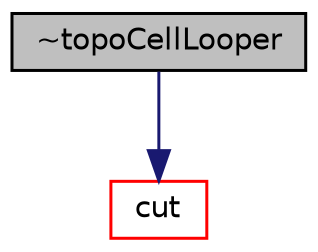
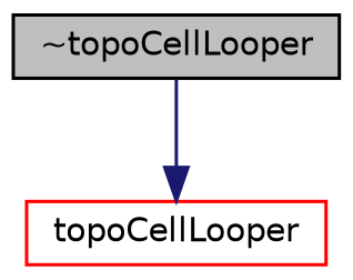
  digraph {
    rankdir=TB
    node [fontname=Helvetica fontsize=10 shape=record]
    n1 [color=black fillcolor=grey75 fontcolor=black height=0.2 label="~topoCellLooper" style=filled width=0.4]
-   n2 [color=red height=0.2 label=cut width=0.4]
+   n2 [color=red height=0.2 label=topoCellLooper width=0.4]
    n1 -> n2 [color=midnightblue fontname=Helvetica fontsize=10 labelfontname=Helvetica labelfontsize=10 style=solid]
  }
